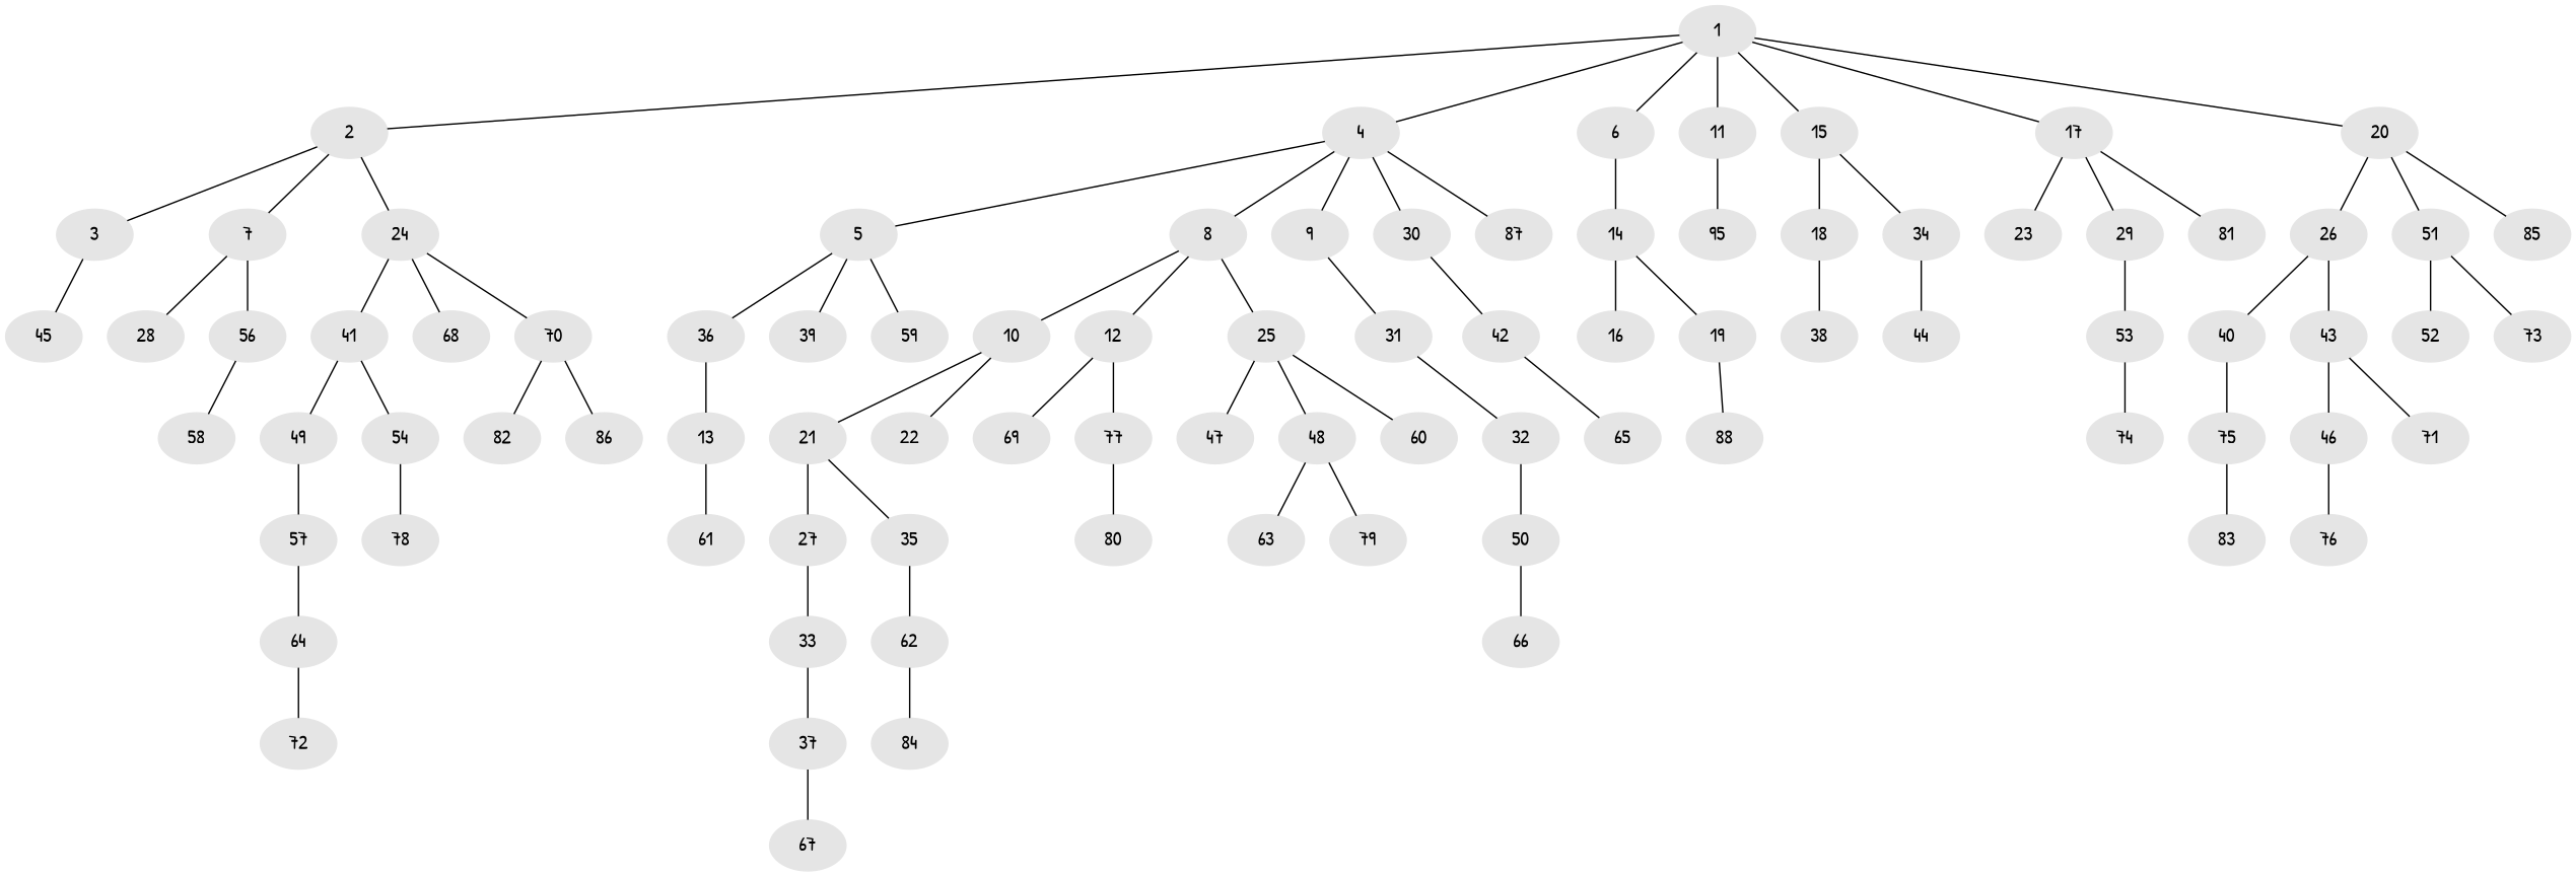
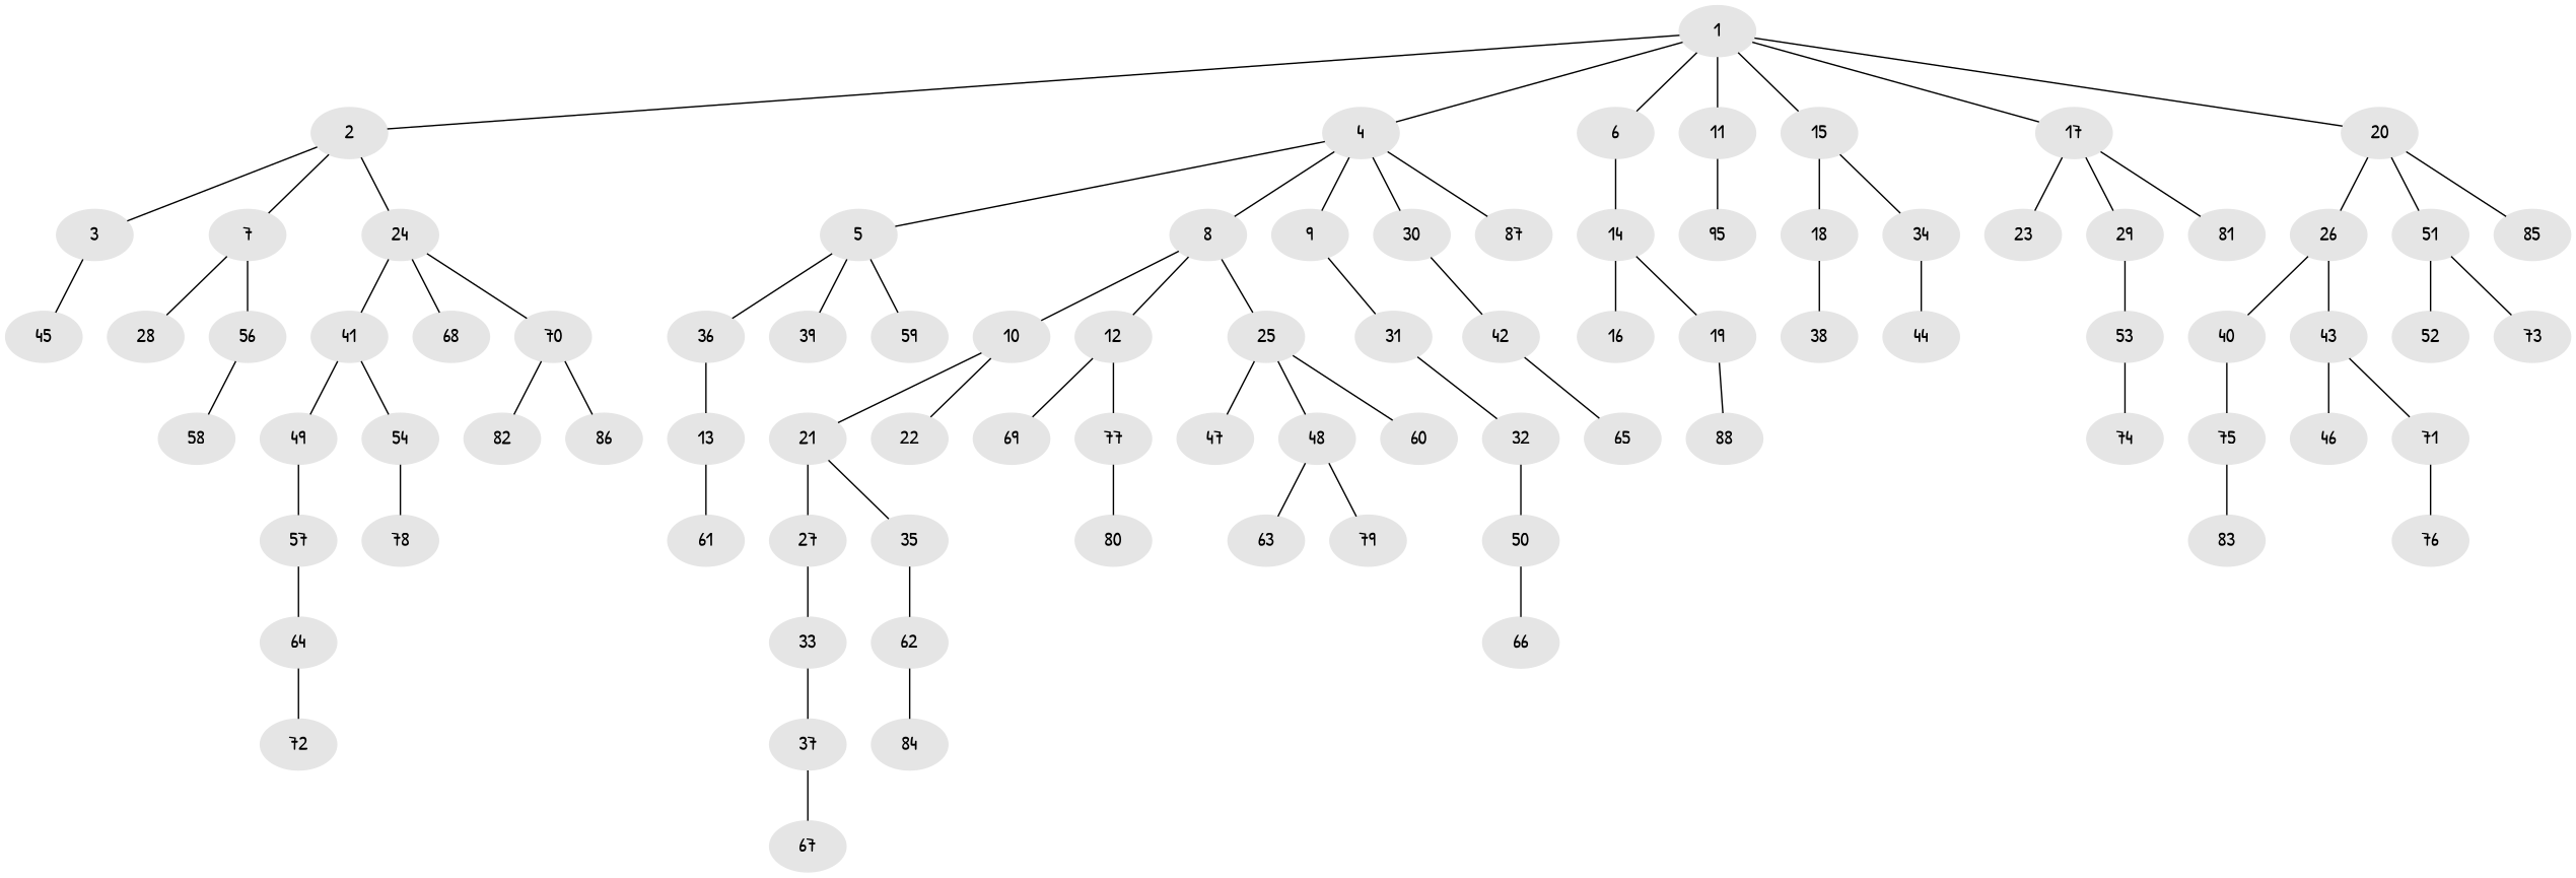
  graph {
    fontname="Patrick Hand"
    node [color=gray90 fontname="Patrick Hand" style=filled]
    edge [fontname="Patrick Hand"]
    1
    2
    4
    6
    11
    15
    17
    20
    3
    7
    24
    5
    8
    9
    30
    87
    14
    n18 [label=95]
    18
    34
    23
    29
    81
    26
    51
    85
    45
    28
    56
    41
    68
    70
    36
    39
    59
    10
    12
    25
    31
    42
    13
    61
    16
    19
    58
    21
    22
    69
    77
    47
    48
    60
    32
    27
    35
    80
    88
    38
    44
    53
    40
    43
    52
    73
    33
    62
    49
    54
    82
    86
    63
    79
    75
    46
    71
    37
    74
    65
    50
    66
    67
    84
    83
    57
    78
    76
    64
    72
    1 -- 2
    1 -- 4
    1 -- 6
    1 -- 11
    1 -- 15
    1 -- 17
    1 -- 20
    2 -- 3
    2 -- 7
    2 -- 24
    4 -- 5
    4 -- 8
    4 -- 9
    4 -- 30
    4 -- 87
    6 -- 14
    11 -- n18
    15 -- 18
    15 -- 34
    17 -- 23
    17 -- 29
    17 -- 81
    20 -- 26
    20 -- 51
    20 -- 85
    3 -- 45
    7 -- 28
    7 -- 56
    24 -- 41
    24 -- 68
    24 -- 70
    5 -- 36
    5 -- 39
    5 -- 59
    8 -- 10
    8 -- 12
    8 -- 25
    9 -- 31
    30 -- 42
    14 -- 16
    14 -- 19
    18 -- 38
    34 -- 44
    29 -- 53
    26 -- 40
    26 -- 43
    51 -- 52
    51 -- 73
    56 -- 58
    41 -- 49
    41 -- 54
    70 -- 82
    70 -- 86
    36 -- 13
    10 -- 21
    10 -- 22
    12 -- 69
    12 -- 77
    25 -- 47
    25 -- 48
    25 -- 60
    31 -- 32
    42 -- 65
    13 -- 61
    19 -- 88
    21 -- 27
    21 -- 35
    77 -- 80
    48 -- 63
    48 -- 79
    32 -- 50
    27 -- 33
    35 -- 62
    53 -- 74
    40 -- 75
    43 -- 46
    43 -- 71
    33 -- 37
    62 -- 84
    49 -- 57
    54 -- 78
    75 -- 83
-   46 -- 76
+   71 -- 76
    37 -- 67
    50 -- 66
    57 -- 64
    64 -- 72
  }
